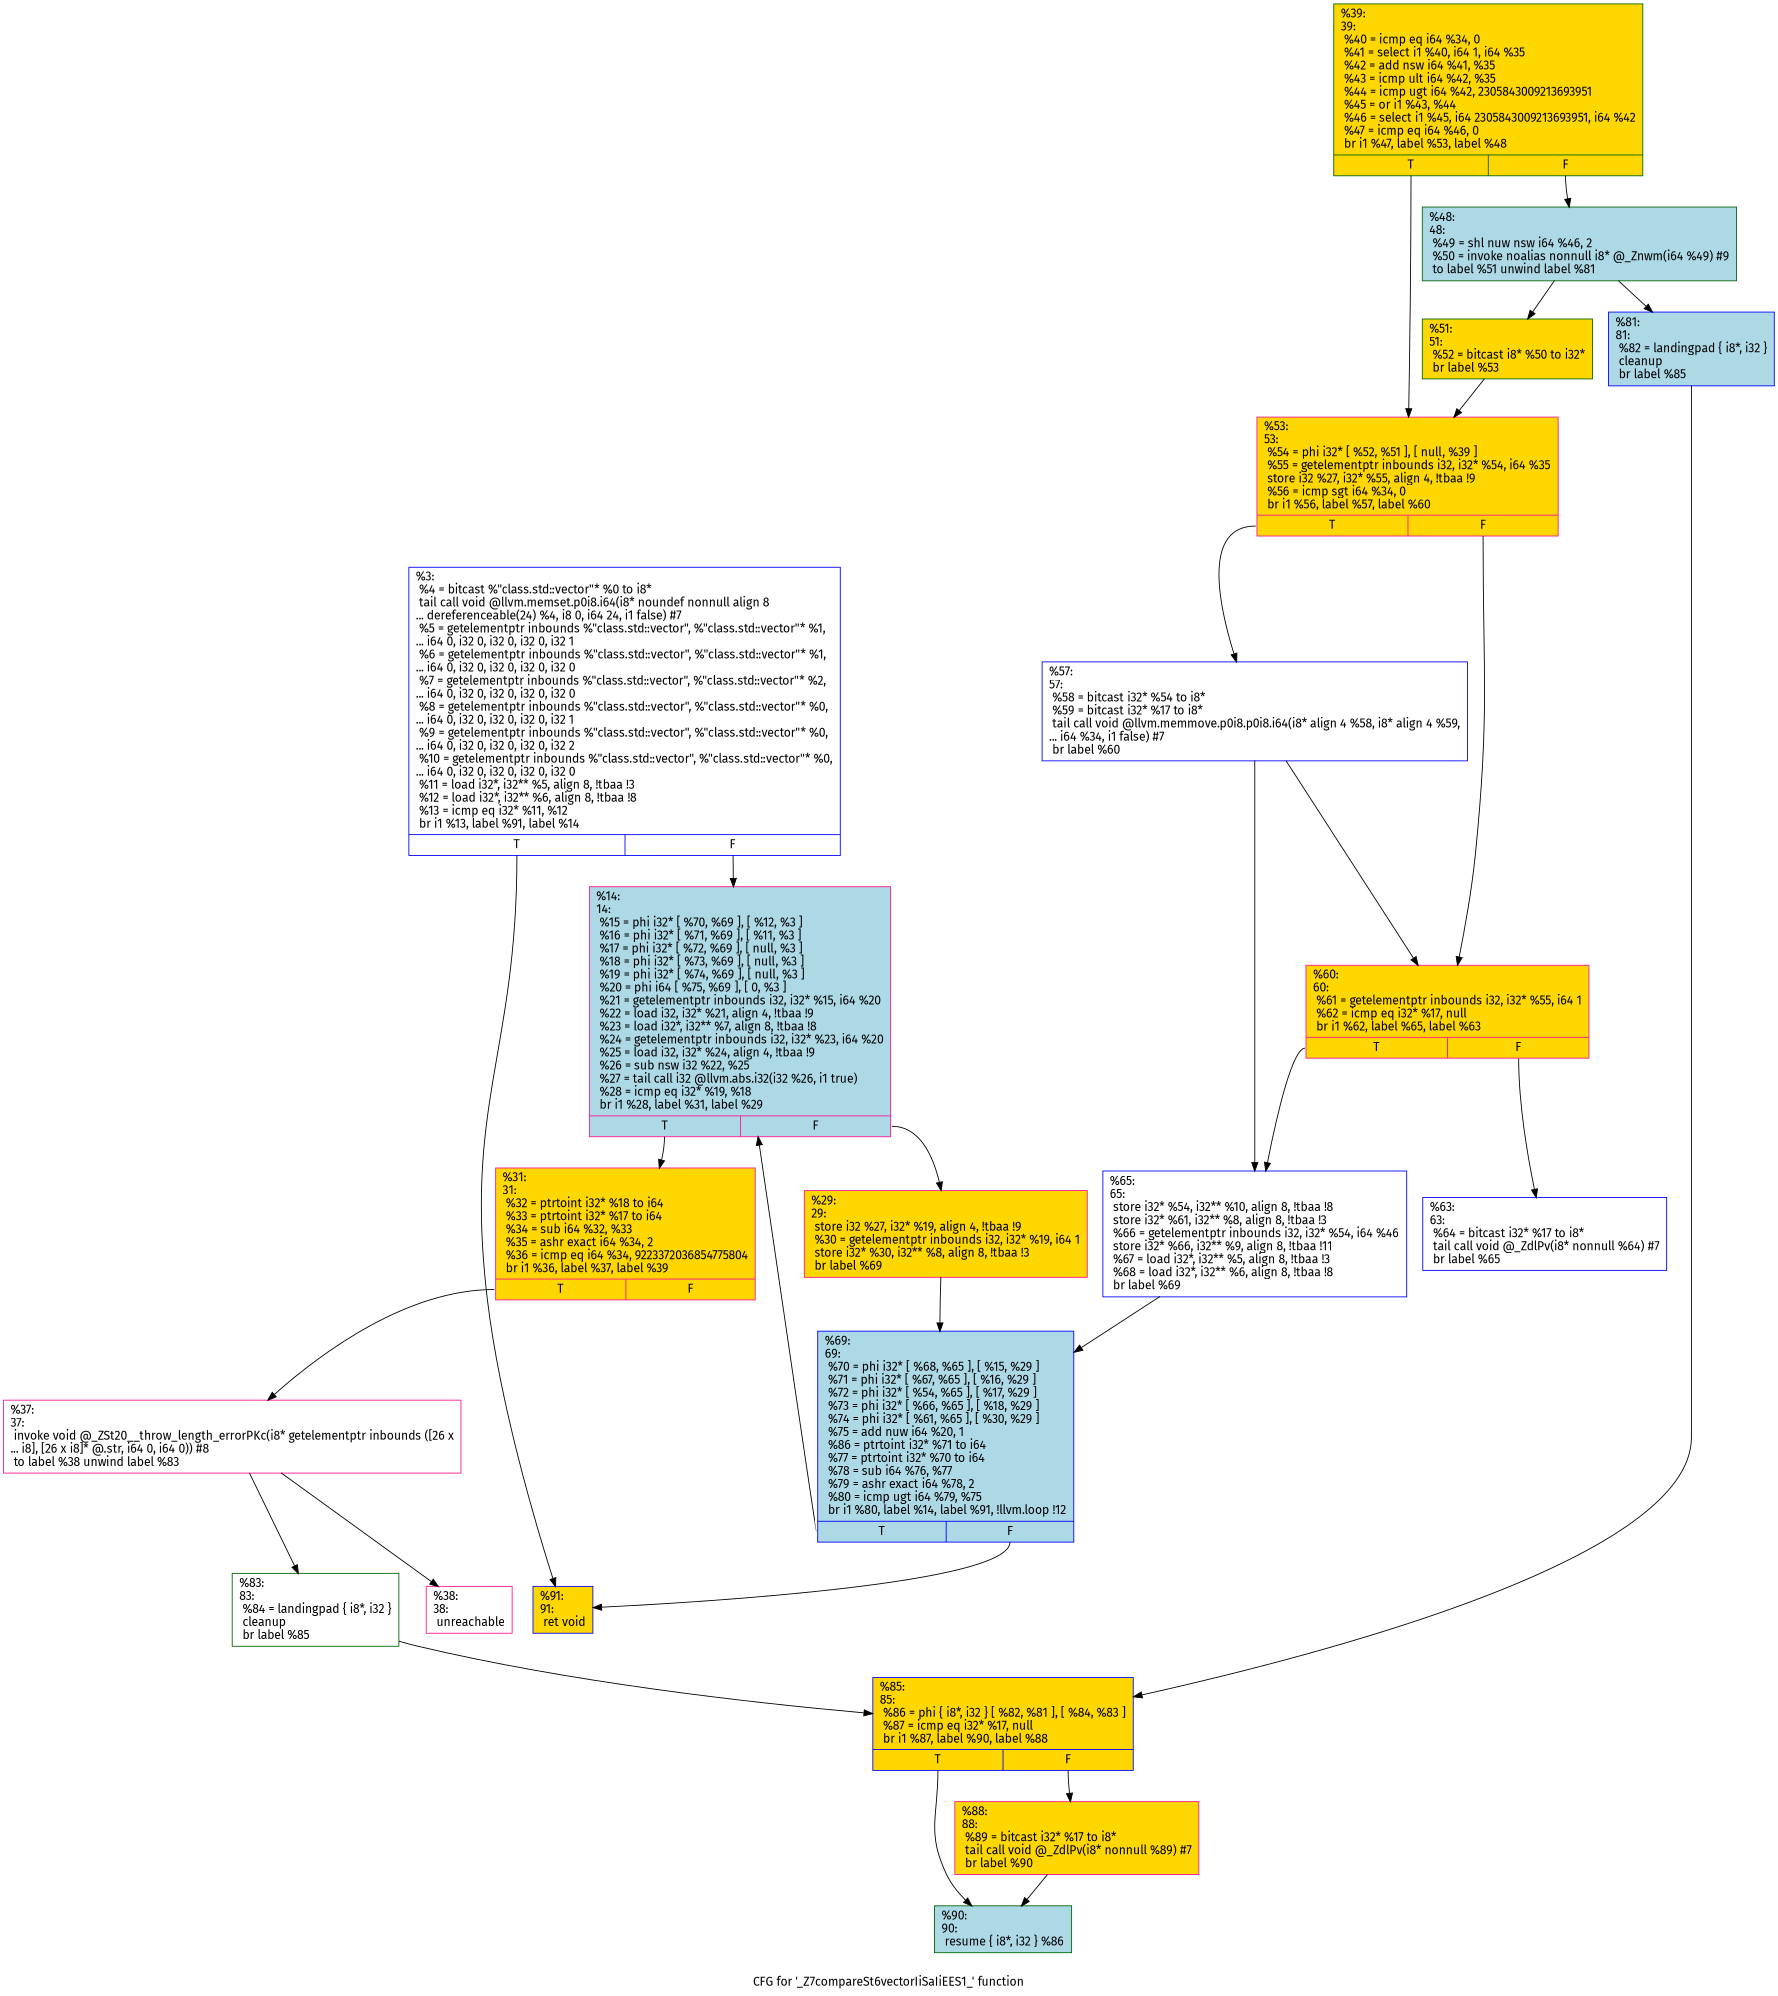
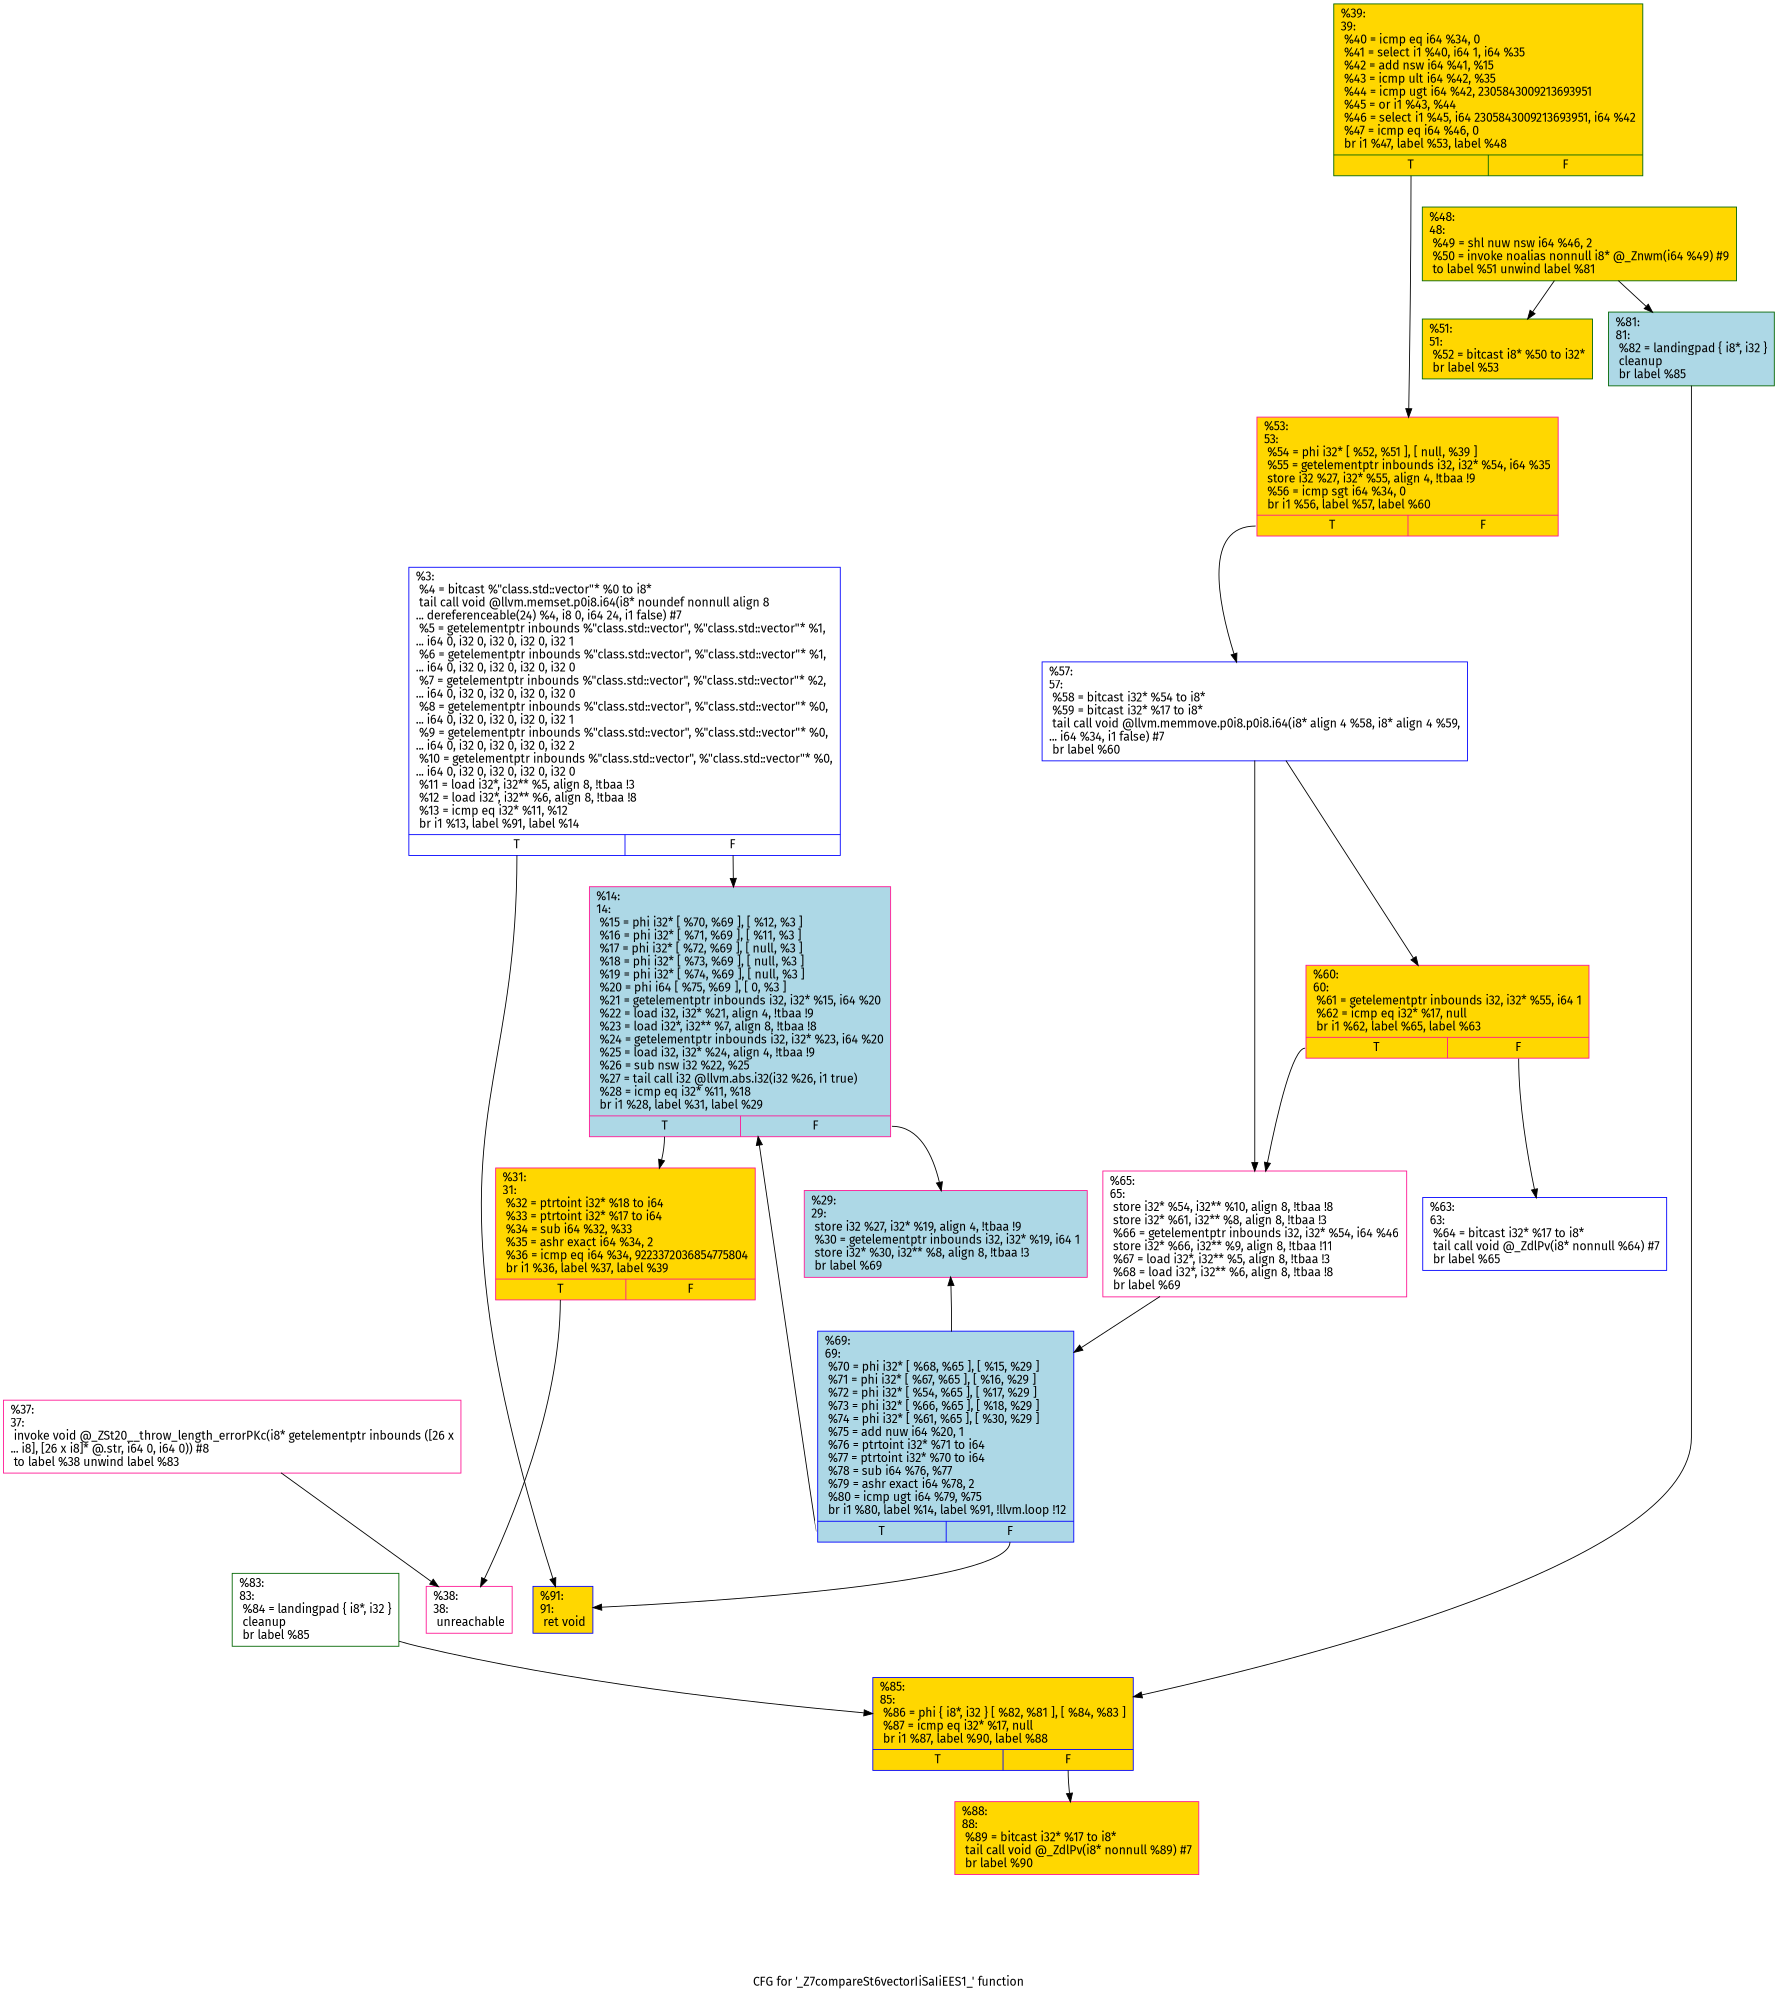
  digraph {
    fontname="Fira Sans"
    label="CFG for '_Z7compareSt6vectorIiSaIiEES1_' function"
    node [color=blue fillcolor=gold fontname="Fira Sans" shape=record style=filled]
    edge [fontname="Fira Sans"]
    n1 [fillcolor=white label="{%3:\l  %4 = bitcast %\"class.std::vector\"* %0 to i8*\l  tail call void @llvm.memset.p0i8.i64(i8* noundef nonnull align 8\l... dereferenceable(24) %4, i8 0, i64 24, i1 false) #7\l  %5 = getelementptr inbounds %\"class.std::vector\", %\"class.std::vector\"* %1,\l... i64 0, i32 0, i32 0, i32 0, i32 1\l  %6 = getelementptr inbounds %\"class.std::vector\", %\"class.std::vector\"* %1,\l... i64 0, i32 0, i32 0, i32 0, i32 0\l  %7 = getelementptr inbounds %\"class.std::vector\", %\"class.std::vector\"* %2,\l... i64 0, i32 0, i32 0, i32 0, i32 0\l  %8 = getelementptr inbounds %\"class.std::vector\", %\"class.std::vector\"* %0,\l... i64 0, i32 0, i32 0, i32 0, i32 1\l  %9 = getelementptr inbounds %\"class.std::vector\", %\"class.std::vector\"* %0,\l... i64 0, i32 0, i32 0, i32 0, i32 2\l  %10 = getelementptr inbounds %\"class.std::vector\", %\"class.std::vector\"* %0,\l... i64 0, i32 0, i32 0, i32 0, i32 0\l  %11 = load i32*, i32** %5, align 8, !tbaa !3\l  %12 = load i32*, i32** %6, align 8, !tbaa !8\l  %13 = icmp eq i32* %11, %12\l  br i1 %13, label %91, label %14\l|{<s0>T|<s1>F}}"]
    n2 [label="{%91:\l91:                                               \l  ret void\l}"]
-   n3 [color=deeppink fillcolor=lightblue label="{%14:\l14:                                               \l  %15 = phi i32* [ %70, %69 ], [ %12, %3 ]\l  %16 = phi i32* [ %71, %69 ], [ %11, %3 ]\l  %17 = phi i32* [ %72, %69 ], [ null, %3 ]\l  %18 = phi i32* [ %73, %69 ], [ null, %3 ]\l  %19 = phi i32* [ %74, %69 ], [ null, %3 ]\l  %20 = phi i64 [ %75, %69 ], [ 0, %3 ]\l  %21 = getelementptr inbounds i32, i32* %15, i64 %20\l  %22 = load i32, i32* %21, align 4, !tbaa !9\l  %23 = load i32*, i32** %7, align 8, !tbaa !8\l  %24 = getelementptr inbounds i32, i32* %23, i64 %20\l  %25 = load i32, i32* %24, align 4, !tbaa !9\l  %26 = sub nsw i32 %22, %25\l  %27 = tail call i32 @llvm.abs.i32(i32 %26, i1 true)\l  %28 = icmp eq i32* %19, %18\l  br i1 %28, label %31, label %29\l|{<s0>T|<s1>F}}"]
+   n3 [color=deeppink fillcolor=lightblue label="{%14:\l14:                                               \l  %15 = phi i32* [ %70, %69 ], [ %12, %3 ]\l  %16 = phi i32* [ %71, %69 ], [ %11, %3 ]\l  %17 = phi i32* [ %72, %69 ], [ null, %3 ]\l  %18 = phi i32* [ %73, %69 ], [ null, %3 ]\l  %19 = phi i32* [ %74, %69 ], [ null, %3 ]\l  %20 = phi i64 [ %75, %69 ], [ 0, %3 ]\l  %21 = getelementptr inbounds i32, i32* %15, i64 %20\l  %22 = load i32, i32* %21, align 4, !tbaa !9\l  %23 = load i32*, i32** %7, align 8, !tbaa !8\l  %24 = getelementptr inbounds i32, i32* %23, i64 %20\l  %25 = load i32, i32* %24, align 4, !tbaa !9\l  %26 = sub nsw i32 %22, %25\l  %27 = tail call i32 @llvm.abs.i32(i32 %26, i1 true)\l  %28 = icmp eq i32* %11, %18\l  br i1 %28, label %31, label %29\l|{<s0>T|<s1>F}}"]
    n4 [color=deeppink label="{%31:\l31:                                               \l  %32 = ptrtoint i32* %18 to i64\l  %33 = ptrtoint i32* %17 to i64\l  %34 = sub i64 %32, %33\l  %35 = ashr exact i64 %34, 2\l  %36 = icmp eq i64 %34, 9223372036854775804\l  br i1 %36, label %37, label %39\l|{<s0>T|<s1>F}}"]
-   n5 [color=deeppink label="{%29:\l29:                                               \l  store i32 %27, i32* %19, align 4, !tbaa !9\l  %30 = getelementptr inbounds i32, i32* %19, i64 1\l  store i32* %30, i32** %8, align 8, !tbaa !3\l  br label %69\l}"]
+   n5 [color=deeppink fillcolor=lightblue label="{%29:\l29:                                               \l  store i32 %27, i32* %19, align 4, !tbaa !9\l  %30 = getelementptr inbounds i32, i32* %19, i64 1\l  store i32* %30, i32** %8, align 8, !tbaa !3\l  br label %69\l}"]
    n6 [color=deeppink fillcolor=white label="{%37:\l37:                                               \l  invoke void @_ZSt20__throw_length_errorPKc(i8* getelementptr inbounds ([26 x\l... i8], [26 x i8]* @.str, i64 0, i64 0)) #8\l          to label %38 unwind label %83\l}"]
-   n7 [fillcolor=lightblue label="{%69:\l69:                                               \l  %70 = phi i32* [ %68, %65 ], [ %15, %29 ]\l  %71 = phi i32* [ %67, %65 ], [ %16, %29 ]\l  %72 = phi i32* [ %54, %65 ], [ %17, %29 ]\l  %73 = phi i32* [ %66, %65 ], [ %18, %29 ]\l  %74 = phi i32* [ %61, %65 ], [ %30, %29 ]\l  %75 = add nuw i64 %20, 1\l  %86 = ptrtoint i32* %71 to i64\l  %77 = ptrtoint i32* %70 to i64\l  %78 = sub i64 %76, %77\l  %79 = ashr exact i64 %78, 2\l  %80 = icmp ugt i64 %79, %75\l  br i1 %80, label %14, label %91, !llvm.loop !12\l|{<s0>T|<s1>F}}"]
+   n7 [fillcolor=lightblue label="{%69:\l69:                                               \l  %70 = phi i32* [ %68, %65 ], [ %15, %29 ]\l  %71 = phi i32* [ %67, %65 ], [ %16, %29 ]\l  %72 = phi i32* [ %54, %65 ], [ %17, %29 ]\l  %73 = phi i32* [ %66, %65 ], [ %18, %29 ]\l  %74 = phi i32* [ %61, %65 ], [ %30, %29 ]\l  %75 = add nuw i64 %20, 1\l  %76 = ptrtoint i32* %71 to i64\l  %77 = ptrtoint i32* %70 to i64\l  %78 = sub i64 %76, %77\l  %79 = ashr exact i64 %78, 2\l  %80 = icmp ugt i64 %79, %75\l  br i1 %80, label %14, label %91, !llvm.loop !12\l|{<s0>T|<s1>F}}"]
    n8 [color=deeppink fillcolor=white label="{%38:\l38:                                               \l  unreachable\l}"]
    n9 [color=darkgreen fillcolor=white label="{%83:\l83:                                               \l  %84 = landingpad \{ i8*, i32 \}\l          cleanup\l  br label %85\l}"]
-   n10 [color=darkgreen label="{%39:\l39:                                               \l  %40 = icmp eq i64 %34, 0\l  %41 = select i1 %40, i64 1, i64 %35\l  %42 = add nsw i64 %41, %35\l  %43 = icmp ult i64 %42, %35\l  %44 = icmp ugt i64 %42, 2305843009213693951\l  %45 = or i1 %43, %44\l  %46 = select i1 %45, i64 2305843009213693951, i64 %42\l  %47 = icmp eq i64 %46, 0\l  br i1 %47, label %53, label %48\l|{<s0>T|<s1>F}}"]
+   n10 [color=darkgreen label="{%39:\l39:                                               \l  %40 = icmp eq i64 %34, 0\l  %41 = select i1 %40, i64 1, i64 %35\l  %42 = add nsw i64 %41, %15\l  %43 = icmp ult i64 %42, %35\l  %44 = icmp ugt i64 %42, 2305843009213693951\l  %45 = or i1 %43, %44\l  %46 = select i1 %45, i64 2305843009213693951, i64 %42\l  %47 = icmp eq i64 %46, 0\l  br i1 %47, label %53, label %48\l|{<s0>T|<s1>F}}"]
    n11 [color=deeppink label="{%53:\l53:                                               \l  %54 = phi i32* [ %52, %51 ], [ null, %39 ]\l  %55 = getelementptr inbounds i32, i32* %54, i64 %35\l  store i32 %27, i32* %55, align 4, !tbaa !9\l  %56 = icmp sgt i64 %34, 0\l  br i1 %56, label %57, label %60\l|{<s0>T|<s1>F}}"]
-   n12 [color=darkgreen fillcolor=lightblue label="{%48:\l48:                                               \l  %49 = shl nuw nsw i64 %46, 2\l  %50 = invoke noalias nonnull i8* @_Znwm(i64 %49) #9\l          to label %51 unwind label %81\l}"]
+   n12 [color=darkgreen label="{%48:\l48:                                               \l  %49 = shl nuw nsw i64 %46, 2\l  %50 = invoke noalias nonnull i8* @_Znwm(i64 %49) #9\l          to label %51 unwind label %81\l}"]
    n13 [label="{%85:\l85:                                               \l  %86 = phi \{ i8*, i32 \} [ %82, %81 ], [ %84, %83 ]\l  %87 = icmp eq i32* %17, null\l  br i1 %87, label %90, label %88\l|{<s0>T|<s1>F}}"]
    n14 [fillcolor=white label="{%57:\l57:                                               \l  %58 = bitcast i32* %54 to i8*\l  %59 = bitcast i32* %17 to i8*\l  tail call void @llvm.memmove.p0i8.p0i8.i64(i8* align 4 %58, i8* align 4 %59,\l... i64 %34, i1 false) #7\l  br label %60\l}"]
    n15 [color=deeppink label="{%60:\l60:                                               \l  %61 = getelementptr inbounds i32, i32* %55, i64 1\l  %62 = icmp eq i32* %17, null\l  br i1 %62, label %65, label %63\l|{<s0>T|<s1>F}}"]
    n16 [color=darkgreen label="{%51:\l51:                                               \l  %52 = bitcast i8* %50 to i32*\l  br label %53\l}"]
-   n17 [fillcolor=lightblue label="{%81:\l81:                                               \l  %82 = landingpad \{ i8*, i32 \}\l          cleanup\l  br label %85\l}"]
-   n18 [color=darkgreen fillcolor=lightblue label="{%90:\l90:                                               \l  resume \{ i8*, i32 \} %86\l}"]
+   n17 [color=darkgreen fillcolor=lightblue label="{%81:\l81:                                               \l  %82 = landingpad \{ i8*, i32 \}\l          cleanup\l  br label %85\l}"]
    n19 [color=deeppink label="{%88:\l88:                                               \l  %89 = bitcast i32* %17 to i8*\l  tail call void @_ZdlPv(i8* nonnull %89) #7\l  br label %90\l}"]
-   n20 [fillcolor=white label="{%65:\l65:                                               \l  store i32* %54, i32** %10, align 8, !tbaa !8\l  store i32* %61, i32** %8, align 8, !tbaa !3\l  %66 = getelementptr inbounds i32, i32* %54, i64 %46\l  store i32* %66, i32** %9, align 8, !tbaa !11\l  %67 = load i32*, i32** %5, align 8, !tbaa !3\l  %68 = load i32*, i32** %6, align 8, !tbaa !8\l  br label %69\l}"]
+   n20 [color=deeppink fillcolor=white label="{%65:\l65:                                               \l  store i32* %54, i32** %10, align 8, !tbaa !8\l  store i32* %61, i32** %8, align 8, !tbaa !3\l  %66 = getelementptr inbounds i32, i32* %54, i64 %46\l  store i32* %66, i32** %9, align 8, !tbaa !11\l  %67 = load i32*, i32** %5, align 8, !tbaa !3\l  %68 = load i32*, i32** %6, align 8, !tbaa !8\l  br label %69\l}"]
    n21 [fillcolor=white label="{%63:\l63:                                               \l  %64 = bitcast i32* %17 to i8*\l  tail call void @_ZdlPv(i8* nonnull %64) #7\l  br label %65\l}"]
    n1 -> n2 [tailport=s0]
    n1 -> n3 [tailport=s1]
    n3 -> n4 [tailport=s0]
    n3 -> n5 [tailport=s1]
-   n4 -> n6 [tailport=s0]
-   n5 -> n7
+   n4 -> n8 [tailport=s0]
+   n7 -> n5
    n6 -> n8
-   n6 -> n9
    n7 -> n2 [tailport=s1]
    n7 -> n3 [tailport=s0]
    n9 -> n13
    n10 -> n11 [tailport=s0]
-   n10 -> n12 [tailport=s1]
    n11 -> n14 [tailport=s0]
-   n11 -> n15 [tailport=s1]
    n12 -> n16
    n12 -> n17
-   n13 -> n18 [tailport=s0]
    n13 -> n19 [tailport=s1]
    n14 -> n15
    n14 -> n20
    n15 -> n20 [tailport=s0]
    n15 -> n21 [tailport=s1]
-   n16 -> n11
    n17 -> n13
-   n19 -> n18
    n20 -> n7
  }
